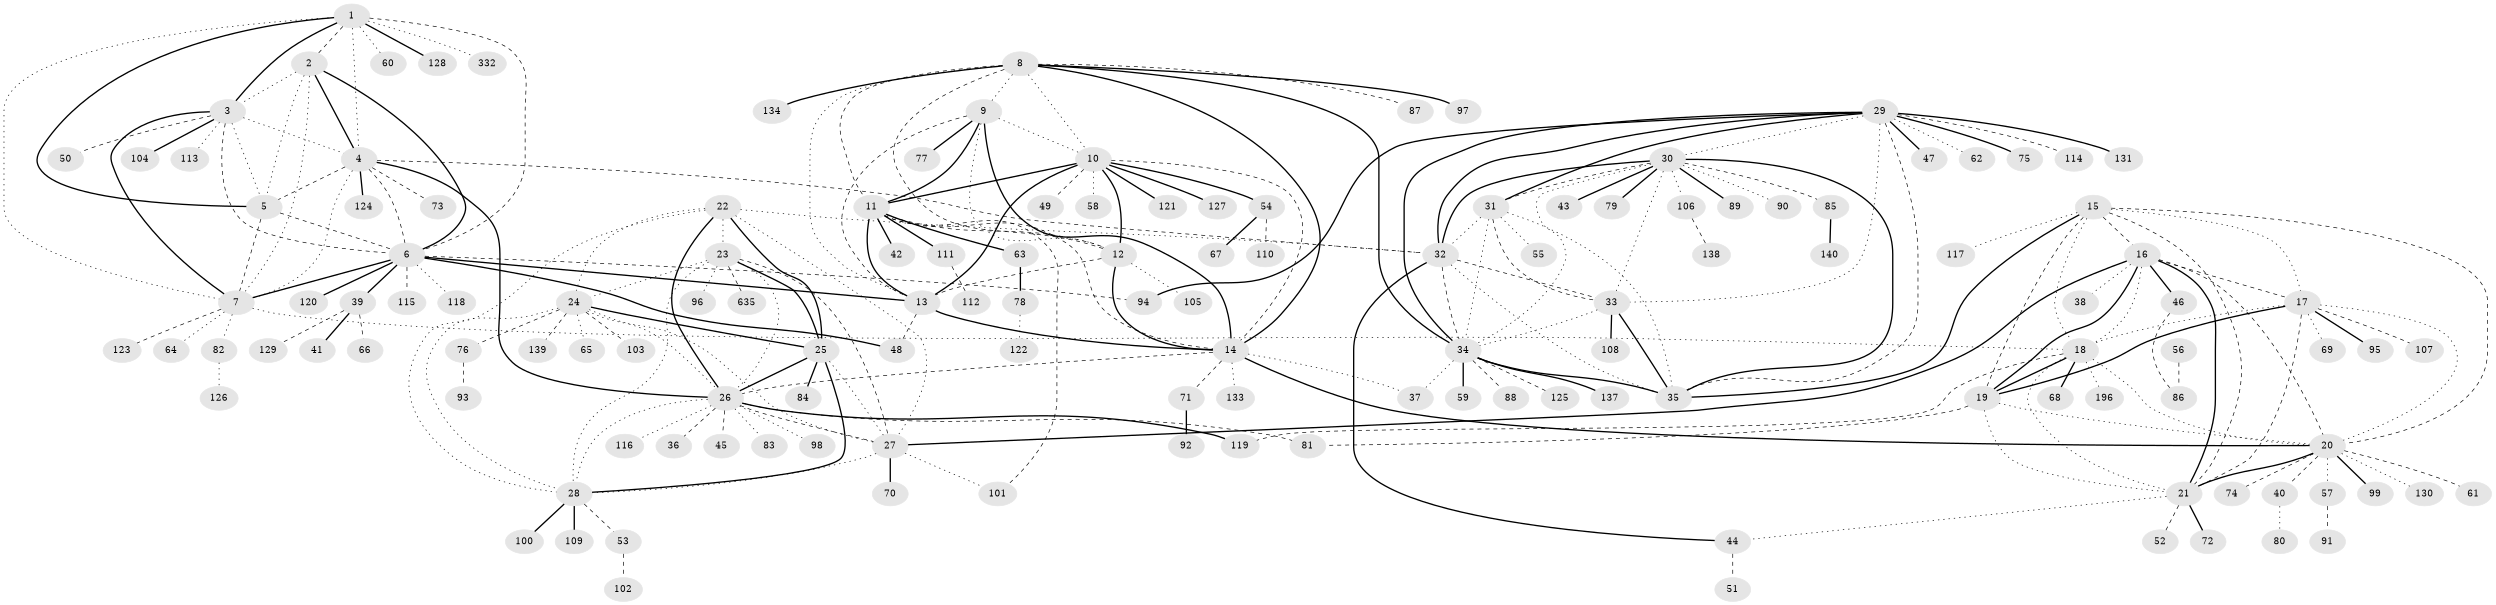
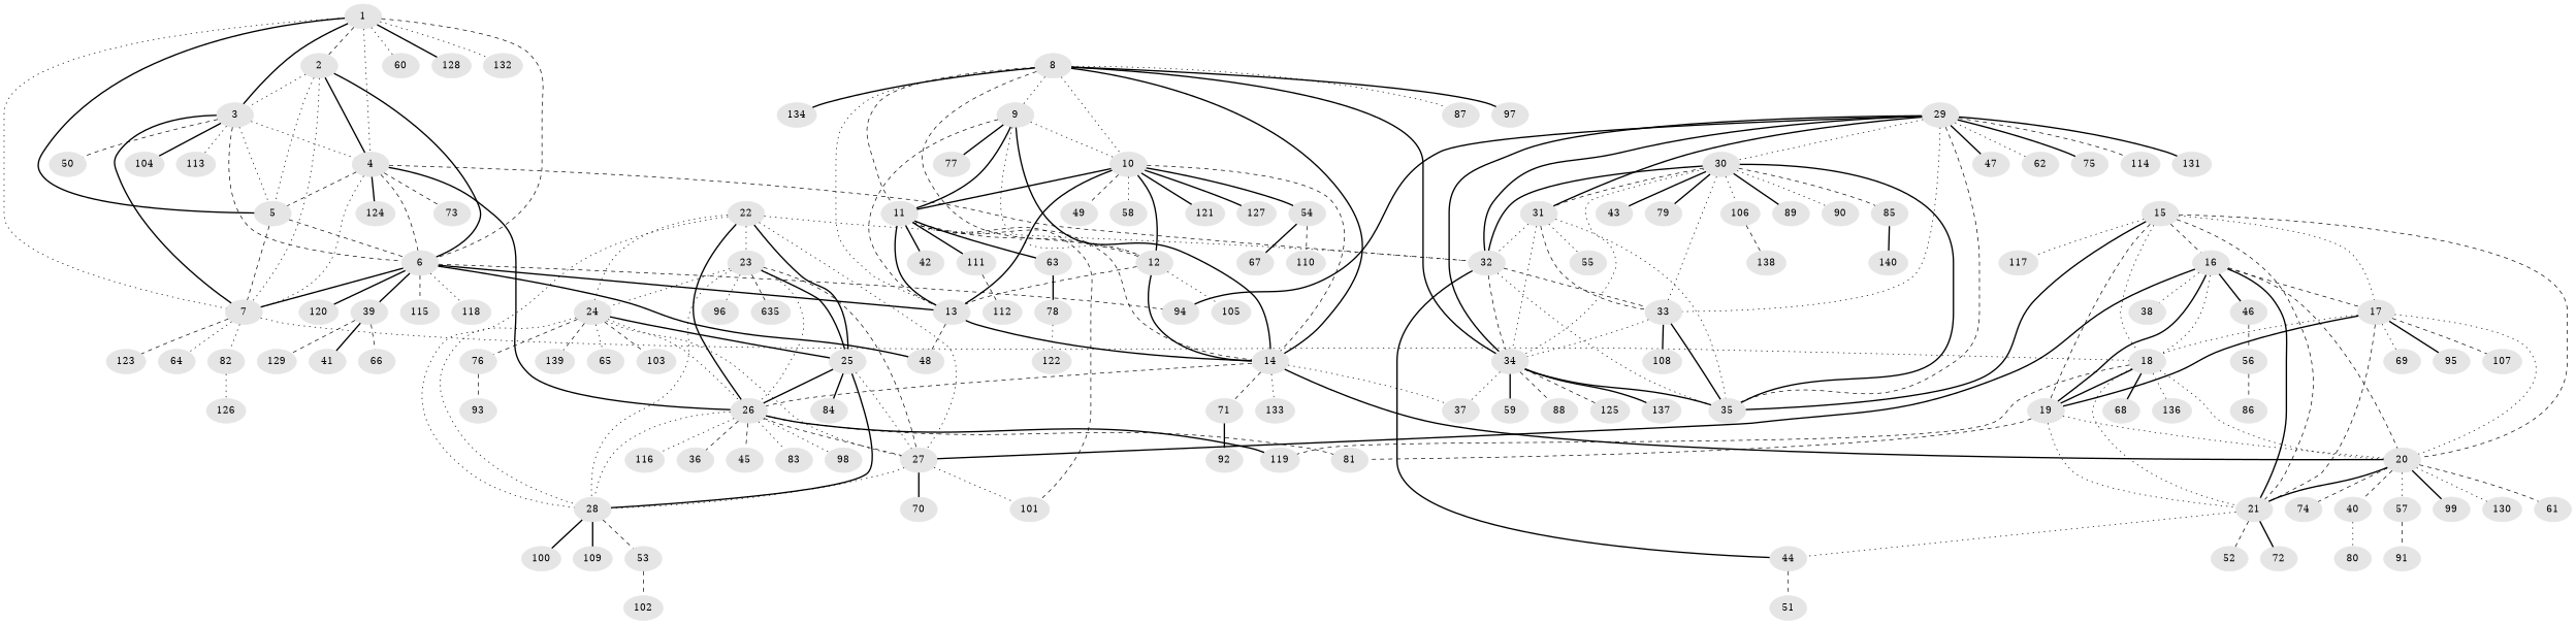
  graph {
    node [color=gray90 style=filled]
    edge [style=bold]
    1
    2
    3
    4
    5
    6
    7
    60
    128
-   132 [label=332]
+   132
    50
    104
    113
    26
    32
    73
    124
    13
    39
    48
    94
    115
    118
    120
    18
    64
    82
    123
    27
    119
    81
    28
    36
    45
    83
    98
    116
    34
    35
    44
    33
    14
    41
    66
    129
    20
    19
    21
    68
-   136 [label=196]
+   136
    126
    8
    9
    10
    11
    12
    87
    97
    134
    77
    49
    54
    58
    121
    127
    42
    63
    101
    111
    105
    37
    71
    133
    59
    88
    125
    137
    67
    110
    78
    112
    40
    57
    61
    74
    99
    130
    92
    15
    16
    17
    117
    38
    46
    69
    95
    107
    52
    72
    70
    56
    80
    91
    51
    22
    23
    24
    25
    96
    n110 [label=635]
    65
    76
    103
    139
    84
    53
    100
    109
    93
    102
    29
    30
    31
    47
    62
    75
    114
    131
    43
    79
    85
    89
    90
    106
    55
    108
    140
    138
    86
    122
    1 -- 2 [style=dashed]
    1 -- 3
    1 -- 4 [style=dotted]
    1 -- 5
    1 -- 6 [style=dashed]
    1 -- 7 [style=dotted]
    1 -- 60 [style=dotted]
    1 -- 128
    1 -- 132 [style=dotted]
    2 -- 3 [style=dotted]
    2 -- 4
    2 -- 5 [style=dotted]
    2 -- 6
    2 -- 7 [style=dotted]
    3 -- 4 [style=dotted]
    3 -- 5 [style=dotted]
    3 -- 6 [style=dashed]
    3 -- 7
    3 -- 50 [style=dashed]
    3 -- 104
    3 -- 113 [style=dotted]
    4 -- 5 [style=dashed]
    4 -- 6 [style=dashed]
    4 -- 7 [style=dotted]
    4 -- 26
    4 -- 32 [style=dashed]
    4 -- 73 [style=dashed]
    4 -- 124
    5 -- 6 [style=dashed]
    5 -- 7 [style=dashed]
    6 -- 7
    6 -- 13
    6 -- 39
    6 -- 48
    6 -- 94 [style=dashed]
    6 -- 115 [style=dashed]
    6 -- 118 [style=dotted]
    6 -- 120
    7 -- 18 [style=dotted]
    7 -- 64 [style=dotted]
    7 -- 82 [style=dotted]
    7 -- 123 [style=dashed]
    26 -- 27 [style=dashed]
    26 -- 119
    26 -- 81 [style=dashed]
    26 -- 28 [style=dotted]
    26 -- 36 [style=dashed]
    26 -- 45 [style=dashed]
    26 -- 83 [style=dotted]
    26 -- 98 [style=dotted]
    26 -- 116 [style=dotted]
    32 -- 34 [style=dashed]
    32 -- 35 [style=dotted]
    32 -- 44
    32 -- 33 [style=dashed]
    13 -- 48 [style=dashed]
    13 -- 14
    39 -- 41
    39 -- 66 [style=dashed]
    39 -- 129 [style=dashed]
    18 -- 119 [style=dashed]
    18 -- 20 [style=dotted]
    18 -- 19
    18 -- 21 [style=dotted]
    18 -- 68
    18 -- 136 [style=dotted]
    82 -- 126 [style=dotted]
    27 -- 28 [style=dotted]
    27 -- 101 [style=dotted]
    27 -- 70
    28 -- 53 [style=dashed]
    28 -- 100
    28 -- 109
    34 -- 35
    34 -- 37 [style=dotted]
    34 -- 59
    34 -- 88 [style=dashed]
    34 -- 125 [style=dashed]
    34 -- 137
    44 -- 51 [style=dashed]
    33 -- 34 [style=dotted]
    33 -- 35
    33 -- 108
    14 -- 26 [style=dashed]
    14 -- 20
    14 -- 37 [style=dotted]
    14 -- 71 [style=dashed]
    14 -- 133 [style=dotted]
    20 -- 21
    20 -- 40 [style=dashed]
    20 -- 57 [style=dotted]
    20 -- 61 [style=dashed]
    20 -- 74 [style=dashed]
    20 -- 99
    20 -- 130 [style=dotted]
    19 -- 81 [style=dashed]
    19 -- 20 [style=dotted]
    19 -- 21 [style=dotted]
    21 -- 44 [style=dotted]
    21 -- 52 [style=dashed]
    21 -- 72
    8 -- 13 [style=dotted]
    8 -- 34
    8 -- 14
    8 -- 9 [style=dotted]
    8 -- 10 [style=dotted]
    8 -- 11 [style=dashed]
    8 -- 12 [style=dashed]
-   8 -- 87 [style=dashed]
+   8 -- 87 [style=dotted]
    8 -- 97
    8 -- 134
    9 -- 13 [style=dashed]
    9 -- 14
    9 -- 10 [style=dotted]
    9 -- 11
    9 -- 12 [style=dotted]
    9 -- 77
    10 -- 13
    10 -- 14 [style=dashed]
    10 -- 11
    10 -- 12
    10 -- 49 [style=dashed]
    10 -- 54
    10 -- 58 [style=dotted]
    10 -- 121
    10 -- 127
    11 -- 13
    11 -- 14 [style=dashed]
    11 -- 12 [style=dashed]
    11 -- 42
    11 -- 63
    11 -- 101 [style=dashed]
    11 -- 111
    12 -- 13 [style=dashed]
    12 -- 14
    12 -- 105 [style=dotted]
    54 -- 67
    54 -- 110 [style=dashed]
    63 -- 78
    111 -- 112 [style=dashed]
    71 -- 92
    78 -- 122 [style=dotted]
    40 -- 80 [style=dotted]
    57 -- 91 [style=dashed]
    15 -- 18 [style=dotted]
    15 -- 35
    15 -- 20 [style=dashed]
    15 -- 19 [style=dashed]
    15 -- 21 [style=dashed]
    15 -- 16 [style=dashed]
    15 -- 17 [style=dotted]
    15 -- 117 [style=dotted]
    16 -- 18 [style=dotted]
    16 -- 27
    16 -- 20 [style=dashed]
    16 -- 19
    16 -- 21
    16 -- 17 [style=dashed]
    16 -- 38 [style=dotted]
    16 -- 46
    17 -- 18 [style=dotted]
    17 -- 20 [style=dotted]
    17 -- 19
    17 -- 21 [style=dashed]
    17 -- 69 [style=dotted]
    17 -- 95
    17 -- 107 [style=dashed]
-   46 -- 86 [style=dashed]
+   46 -- 56 [style=dashed]
    56 -- 86 [style=dashed]
    22 -- 26
    22 -- 32 [style=dotted]
    22 -- 27 [style=dotted]
    22 -- 28 [style=dotted]
    22 -- 23 [style=dotted]
    22 -- 24 [style=dotted]
    22 -- 25
    23 -- 26 [style=dotted]
    23 -- 27 [style=dashed]
    23 -- 28 [style=dotted]
    23 -- 24 [style=dotted]
    23 -- 25
    23 -- 96 [style=dotted]
    23 -- n110 [style=dashed]
    24 -- 26 [style=dotted]
    24 -- 27 [style=dotted]
    24 -- 28 [style=dotted]
    24 -- 25
    24 -- 65 [style=dotted]
    24 -- 76 [style=dashed]
    24 -- 103 [style=dashed]
    24 -- 139 [style=dashed]
    25 -- 26
    25 -- 27 [style=dotted]
    25 -- 28
    25 -- 84
    76 -- 93 [style=dashed]
    53 -- 102 [style=dashed]
    29 -- 32
    29 -- 94
    29 -- 34
    29 -- 35 [style=dashed]
    29 -- 33 [style=dotted]
    29 -- 30 [style=dotted]
    29 -- 31
    29 -- 47
    29 -- 62 [style=dotted]
    29 -- 75
    29 -- 114 [style=dashed]
    29 -- 131
    30 -- 32
    30 -- 34 [style=dotted]
    30 -- 35
    30 -- 33 [style=dotted]
    30 -- 31 [style=dashed]
    30 -- 43
    30 -- 79
    30 -- 85 [style=dashed]
    30 -- 89
    30 -- 90 [style=dotted]
    30 -- 106 [style=dotted]
    31 -- 32 [style=dotted]
    31 -- 34 [style=dotted]
    31 -- 35 [style=dotted]
    31 -- 33 [style=dashed]
    31 -- 55 [style=dotted]
    85 -- 140
    106 -- 138 [style=dashed]
  }
